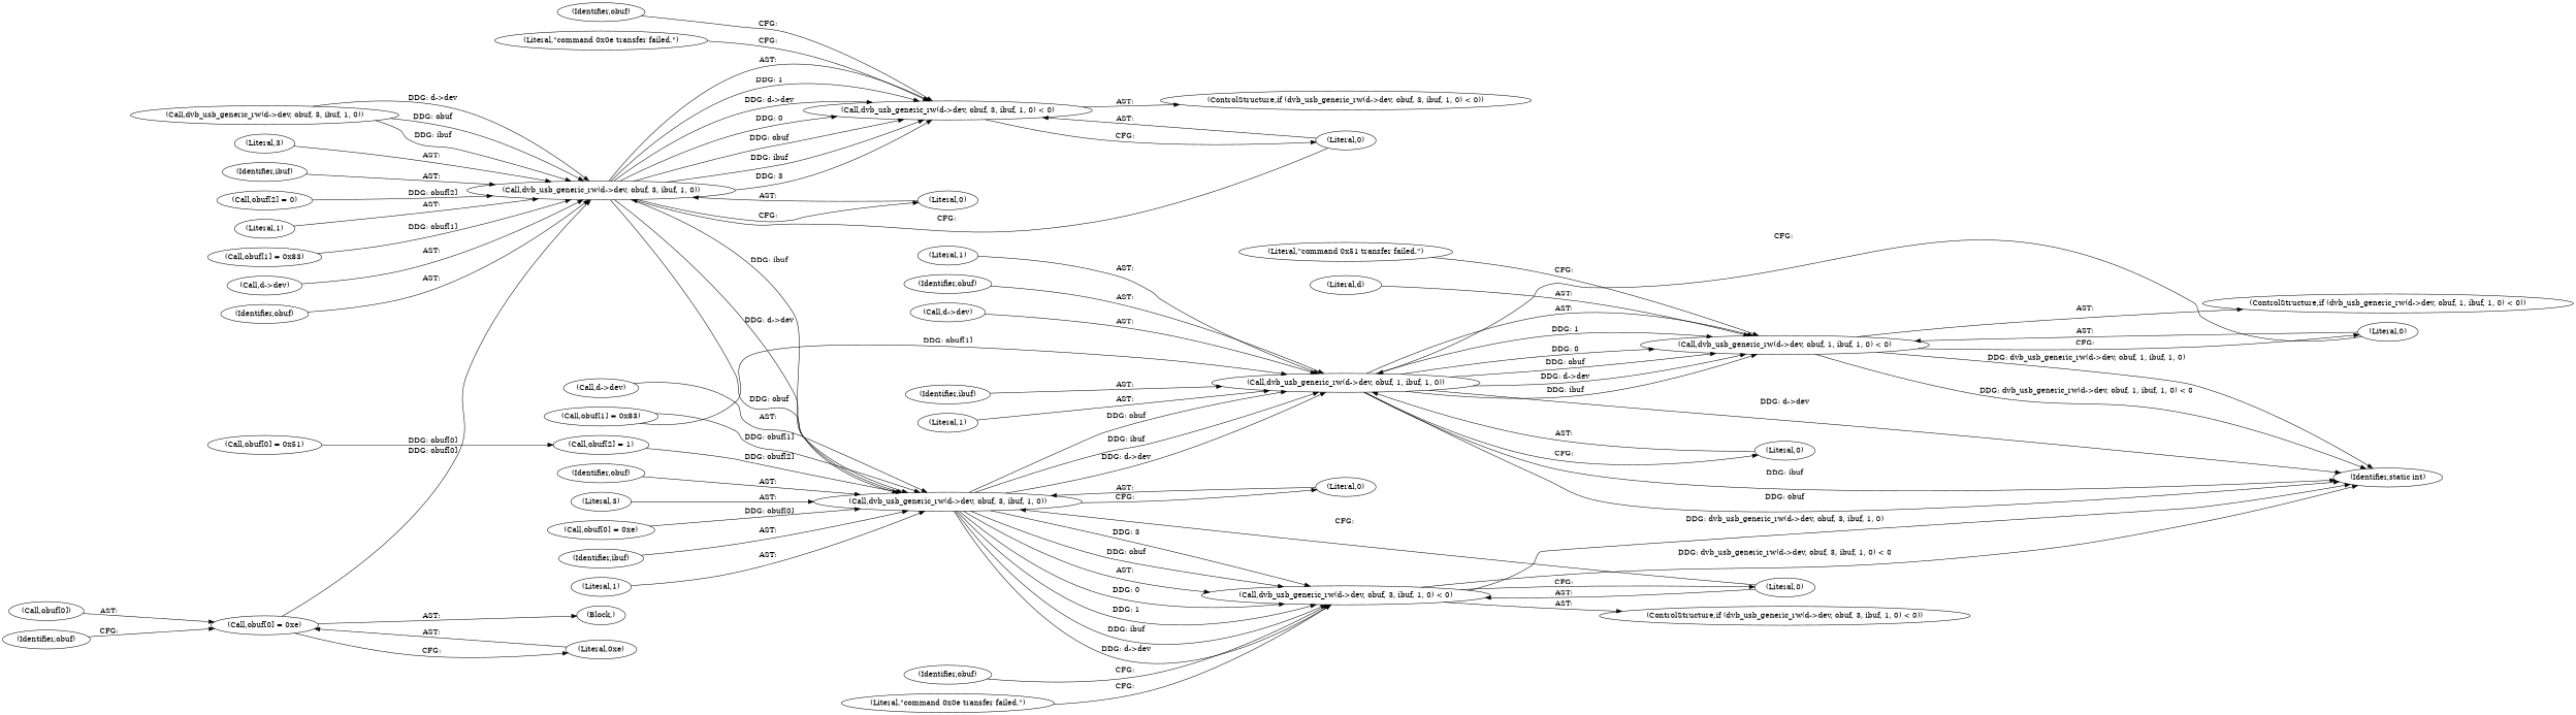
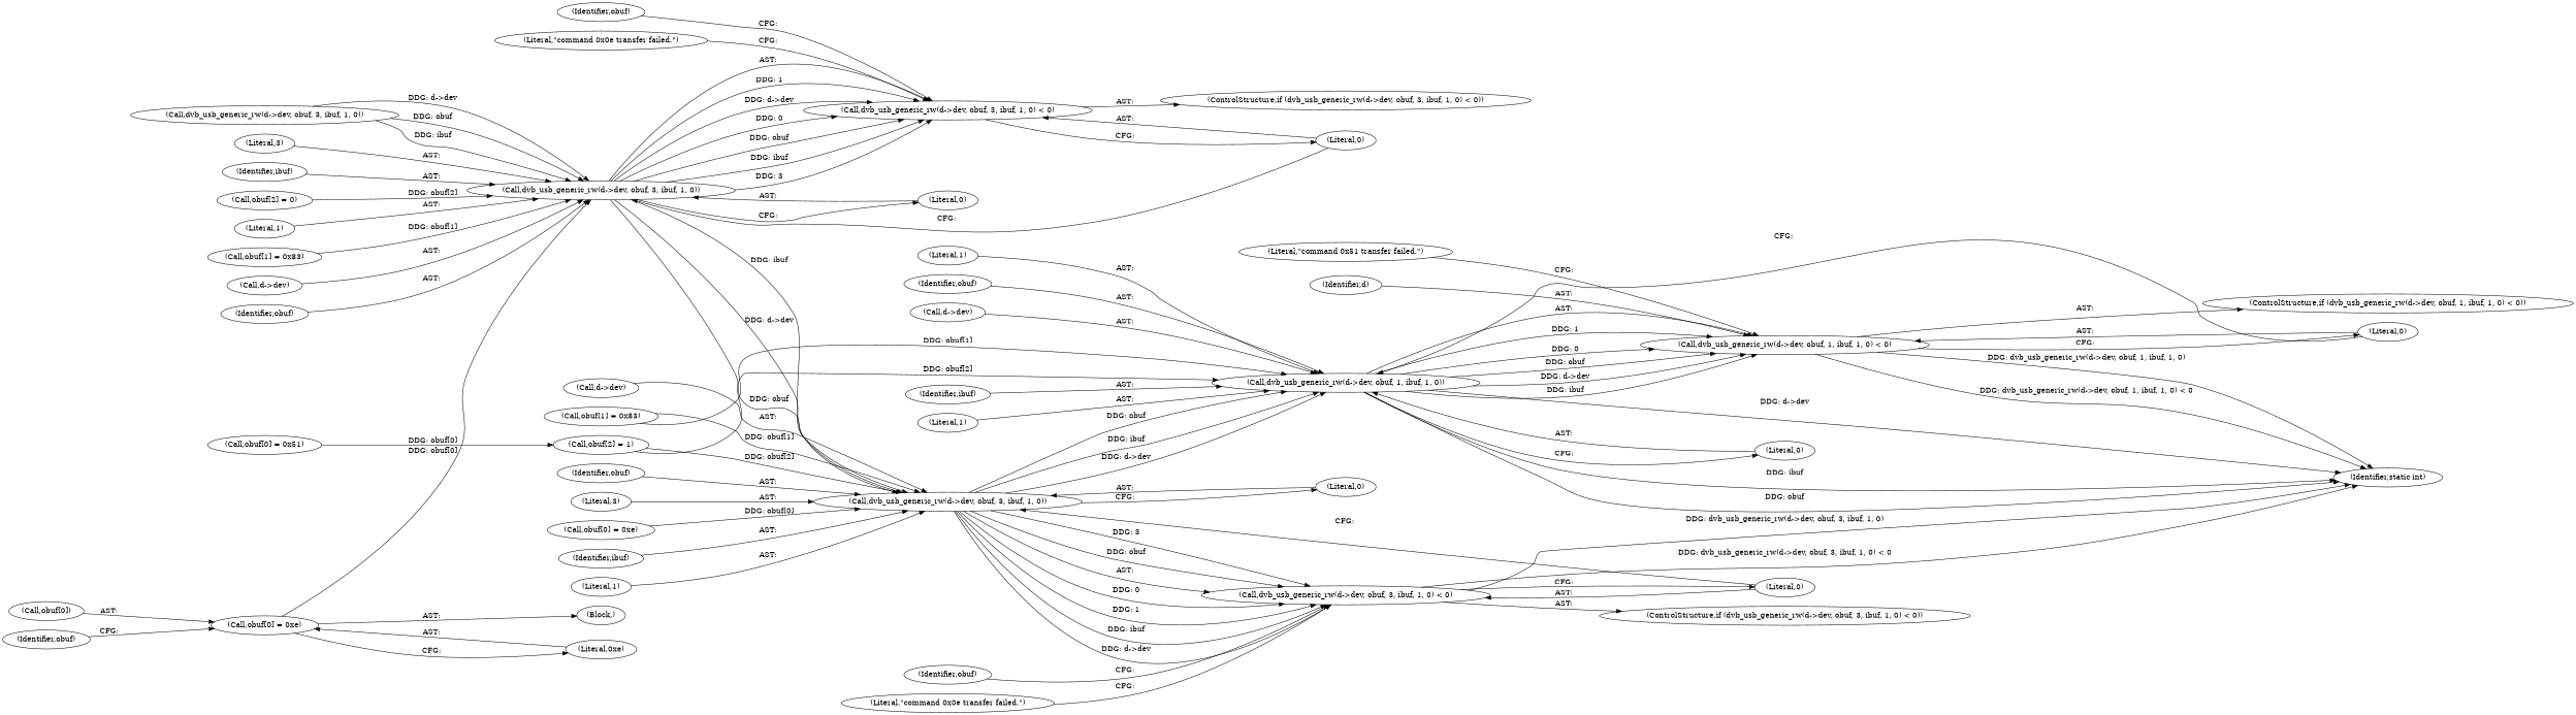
  digraph {
    rankdir=LR
    n1 [label="(Call,obuf[0] = 0xe)"]
    n2 [label="(Call,dvb_usb_generic_rw(d->dev, obuf, 3, ibuf, 1, 0))"]
    n3 [label="(Block,)"]
    n4 [label="(Literal,0xe)"]
    n5 [label="(Call,dvb_usb_generic_rw(d->dev, obuf, 3, ibuf, 1, 0) < 0)"]
    n6 [label="(Call,dvb_usb_generic_rw(d->dev, obuf, 3, ibuf, 1, 0))"]
    n7 [label="(Literal,0)"]
    n8 [label="(Literal,0)"]
    n9 [label="(ControlStructure,if (dvb_usb_generic_rw(d->dev, obuf, 3, ibuf, 1, 0) < 0))"]
    n10 [label="(Call,dvb_usb_generic_rw(d->dev, obuf, 3, ibuf, 1, 0) < 0)"]
    n11 [label="(Call,dvb_usb_generic_rw(d->dev, obuf, 1, ibuf, 1, 0))"]
    n12 [label="(Literal,0)"]
    n13 [label="(Literal,0)"]
    n14 [label="(Identifier,static int)"]
    n15 [label="(ControlStructure,if (dvb_usb_generic_rw(d->dev, obuf, 3, ibuf, 1, 0) < 0))"]
    n16 [label="(Call,dvb_usb_generic_rw(d->dev, obuf, 1, ibuf, 1, 0) < 0)"]
    n17 [label="(Literal,0)"]
    n18 [label="(Literal,0)"]
    n19 [label="(ControlStructure,if (dvb_usb_generic_rw(d->dev, obuf, 1, ibuf, 1, 0) < 0))"]
    n20 [label="(Identifier,obuf)"]
    n21 [label="(Literal,1)"]
    n22 [label="(Call,dvb_usb_generic_rw(d->dev, obuf, 3, ibuf, 1, 0))"]
    n23 [label="(Call,obuf[0] = 0xe)"]
-   n24 [label="(Literal,d)"]
+   n24 [label="(Identifier,d)"]
    n25 [label="(Call,obuf[0])"]
    n26 [label="(Identifier,obuf)"]
    n27 [label="(Literal,3)"]
    n28 [label="(Identifier,ibuf)"]
    n29 [label="(Identifier,obuf)"]
    n30 [label="(Identifier,ibuf)"]
    n31 [label="(Call,obuf[2] = 0)"]
    n32 [label="(Identifier,obuf)"]
    n33 [label="(Literal,\"command 0x51 transfer failed.\")"]
    n34 [label="(Literal,\"command 0x0e transfer failed.\")"]
    n35 [label="(Call,d->dev)"]
    n36 [label="(Call,obuf[2] = 1)"]
    n37 [label="(Literal,1)"]
    n38 [label="(Literal,1)"]
    n39 [label="(Call,d->dev)"]
    n40 [label="(Identifier,ibuf)"]
    n41 [label="(Identifier,obuf)"]
    n42 [label="(Call,obuf[0] = 0x51)"]
    n43 [label="(Identifier,obuf)"]
    n44 [label="(Literal,1)"]
    n45 [label="(Call,obuf[1] = 0x83)"]
    n46 [label="(Call,obuf[1] = 0x83)"]
    n47 [label="(Literal,\"command 0x0e transfer failed.\")"]
    n48 [label="(Literal,3)"]
    n49 [label="(Call,d->dev)"]
    n1 -> n2 [label="DDG: obuf[0]"]
    n1 -> n3 [label="AST: "]
    n1 -> n4 [label="CFG: "]
    n2 -> n5 [label="AST: "]
    n2 -> n5 [label="DDG: 1"]
    n2 -> n5 [label="DDG: d->dev"]
    n2 -> n5 [label="DDG: 0"]
    n2 -> n5 [label="DDG: obuf"]
    n2 -> n5 [label="DDG: ibuf"]
    n2 -> n5 [label="DDG: 3"]
    n2 -> n6 [label="DDG: d->dev"]
    n2 -> n6 [label="DDG: obuf"]
    n2 -> n6 [label="DDG: ibuf"]
    n2 -> n7 [label="CFG: "]
    n4 -> n1 [label="AST: "]
    n5 -> n8 [label="CFG: "]
    n5 -> n9 [label="AST: "]
    n6 -> n10 [label="AST: "]
    n6 -> n10 [label="DDG: 0"]
    n6 -> n10 [label="DDG: 1"]
    n6 -> n10 [label="DDG: ibuf"]
    n6 -> n10 [label="DDG: d->dev"]
    n6 -> n10 [label="DDG: 3"]
    n6 -> n10 [label="DDG: obuf"]
    n6 -> n11 [label="DDG: d->dev"]
    n6 -> n11 [label="DDG: obuf"]
    n6 -> n11 [label="DDG: ibuf"]
    n6 -> n12 [label="CFG: "]
    n7 -> n2 [label="AST: "]
    n8 -> n2 [label="CFG: "]
    n8 -> n5 [label="AST: "]
    n10 -> n13 [label="CFG: "]
    n10 -> n14 [label="DDG: dvb_usb_generic_rw(d->dev, obuf, 3, ibuf, 1, 0)"]
    n10 -> n14 [label="DDG: dvb_usb_generic_rw(d->dev, obuf, 3, ibuf, 1, 0) < 0"]
    n10 -> n15 [label="AST: "]
    n11 -> n14 [label="DDG: ibuf"]
    n11 -> n14 [label="DDG: obuf"]
    n11 -> n14 [label="DDG: d->dev"]
    n11 -> n16 [label="AST: "]
    n11 -> n16 [label="DDG: 1"]
    n11 -> n16 [label="DDG: 0"]
    n11 -> n16 [label="DDG: obuf"]
    n11 -> n16 [label="DDG: d->dev"]
    n11 -> n16 [label="DDG: ibuf"]
    n11 -> n17 [label="CFG: "]
    n12 -> n6 [label="AST: "]
    n13 -> n6 [label="CFG: "]
    n13 -> n10 [label="AST: "]
    n16 -> n14 [label="DDG: dvb_usb_generic_rw(d->dev, obuf, 1, ibuf, 1, 0)"]
    n16 -> n14 [label="DDG: dvb_usb_generic_rw(d->dev, obuf, 1, ibuf, 1, 0) < 0"]
    n16 -> n18 [label="CFG: "]
    n16 -> n19 [label="AST: "]
    n17 -> n11 [label="AST: "]
    n18 -> n11 [label="CFG: "]
    n18 -> n16 [label="AST: "]
    n20 -> n2 [label="AST: "]
    n21 -> n11 [label="AST: "]
    n22 -> n2 [label="DDG: d->dev"]
    n22 -> n2 [label="DDG: obuf"]
    n22 -> n2 [label="DDG: ibuf"]
    n23 -> n6 [label="DDG: obuf[0]"]
    n24 -> n16 [label="AST: "]
    n25 -> n1 [label="AST: "]
    n26 -> n1 [label="CFG: "]
    n27 -> n2 [label="AST: "]
    n28 -> n2 [label="AST: "]
    n29 -> n11 [label="AST: "]
    n30 -> n6 [label="AST: "]
    n31 -> n2 [label="DDG: obuf[2]"]
    n32 -> n5 [label="CFG: "]
    n33 -> n16 [label="CFG: "]
    n34 -> n10 [label="CFG: "]
    n35 -> n11 [label="AST: "]
    n36 -> n6 [label="DDG: obuf[2]"]
+   n36 -> n11 [label="DDG: obuf[2]"]
    n37 -> n6 [label="AST: "]
    n38 -> n2 [label="AST: "]
    n39 -> n6 [label="AST: "]
    n40 -> n11 [label="AST: "]
    n41 -> n10 [label="CFG: "]
    n42 -> n36 [label="DDG: obuf[0]"]
    n43 -> n6 [label="AST: "]
    n44 -> n11 [label="AST: "]
    n45 -> n6 [label="DDG: obuf[1]"]
    n45 -> n11 [label="DDG: obuf[1]"]
    n46 -> n2 [label="DDG: obuf[1]"]
    n47 -> n5 [label="CFG: "]
    n48 -> n6 [label="AST: "]
    n49 -> n2 [label="AST: "]
  }
